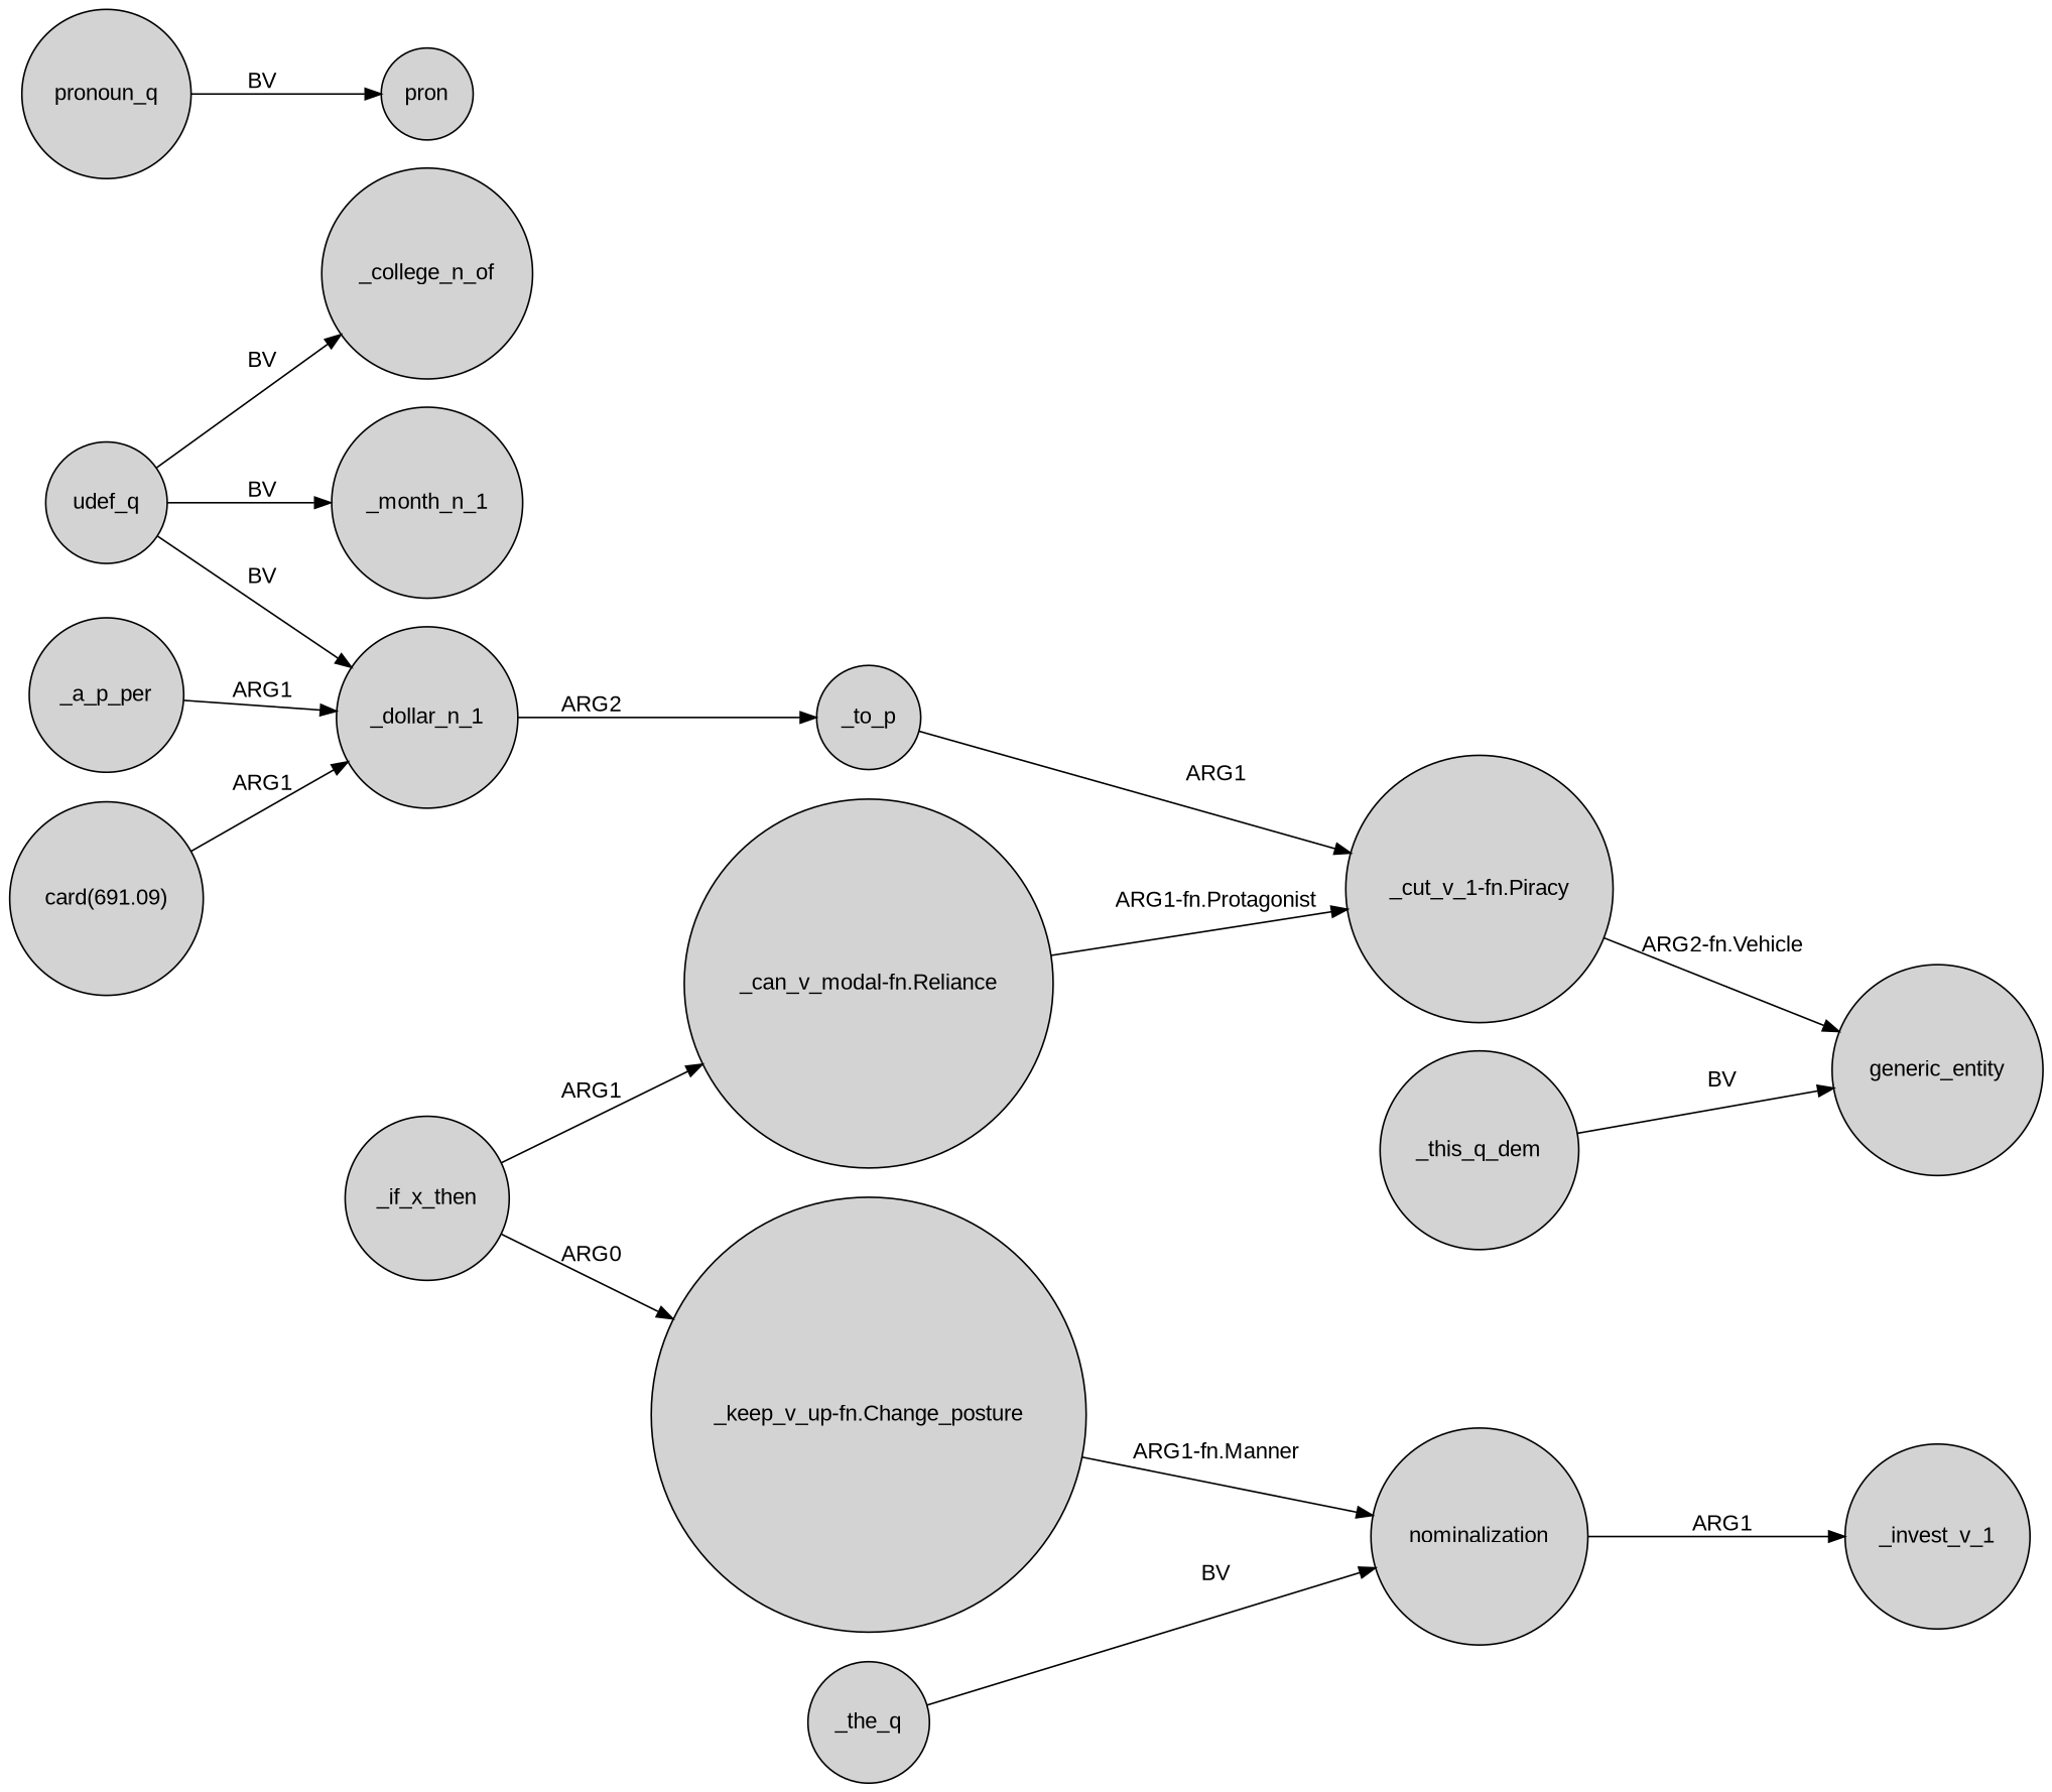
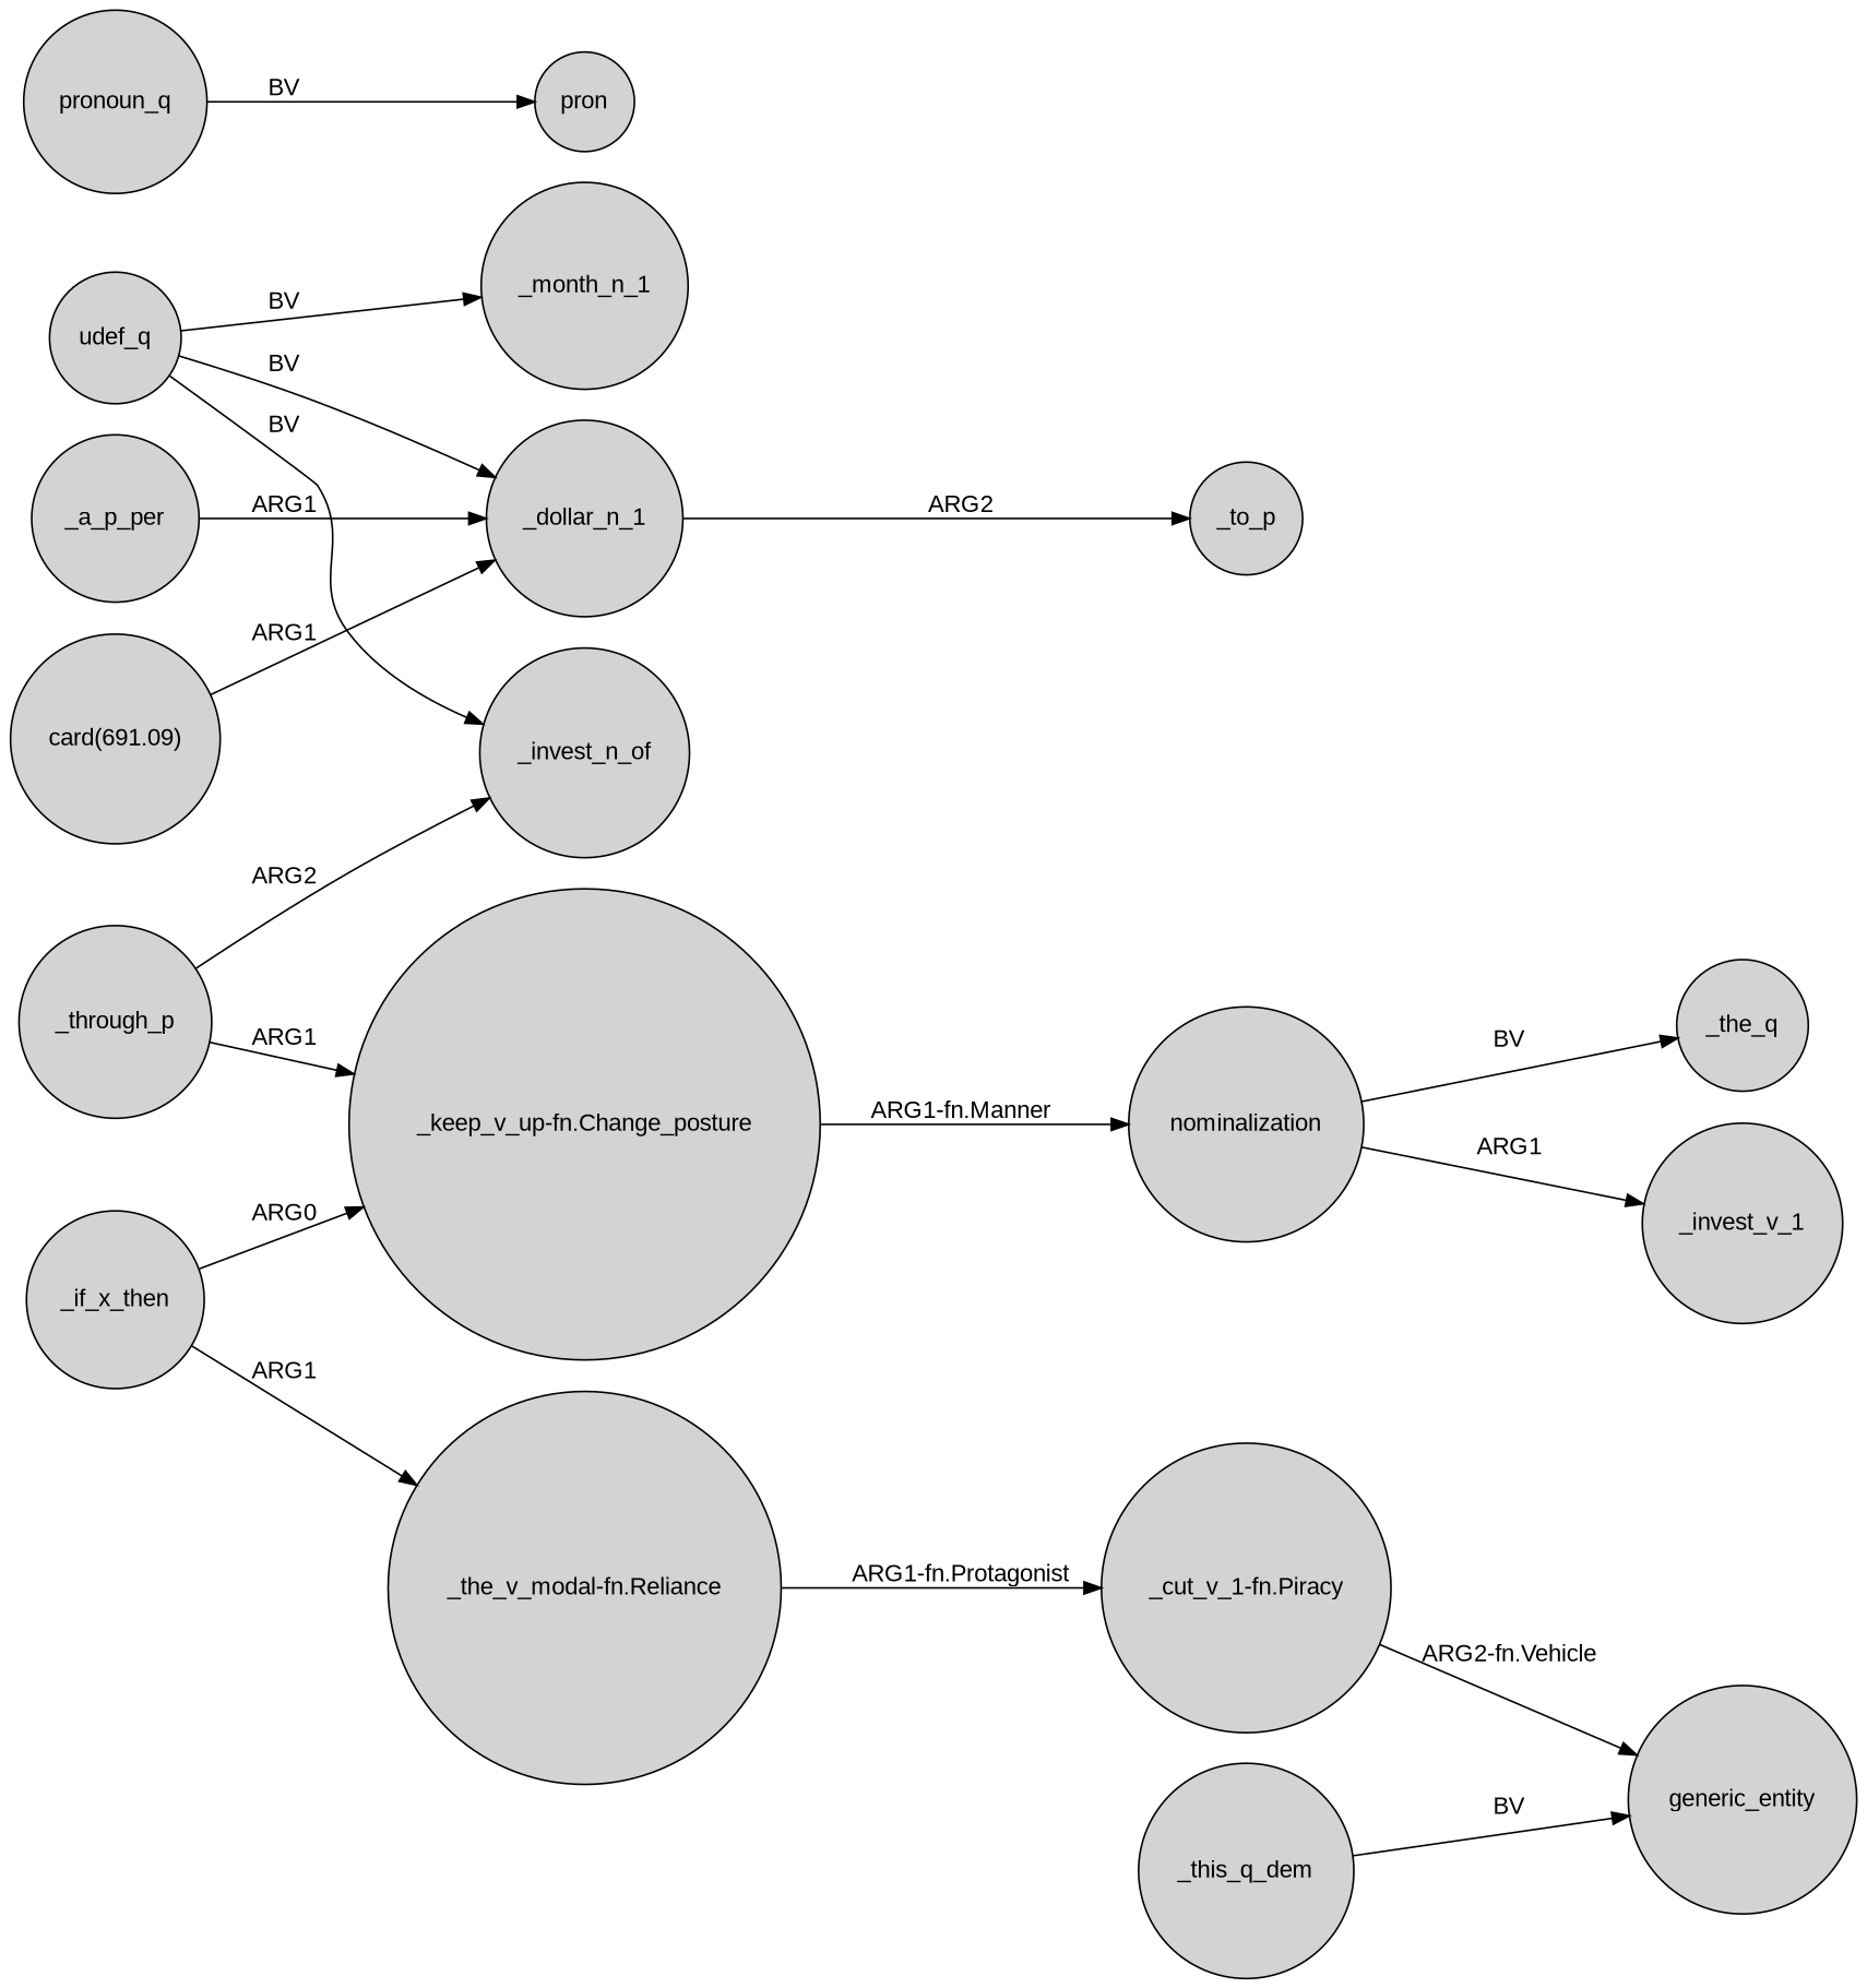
  digraph {
    fontname="Liberation Sans"
    rankdir=LR
    node [fontname="Liberation Sans" shape=circle style=filled]
    edge [fontname="Liberation Sans"]
    udef_q
    _month_n_1
    _dollar_n_1
-   _college_n_of
+   _college_n_of [label=_invest_n_of]
    _to_p
    _the_q
    nominalization
    _invest_v_1
    "_keep_v_up-fn.Change_posture"
    "_cut_v_1-fn.Piracy"
    generic_entity
    _if_x_then
-   "_can_v_modal-fn.Reliance"
+   "_can_v_modal-fn.Reliance" [label="_the_v_modal-fn.Reliance"]
+   _through_p
    pronoun_q
    pron
    _this_q_dem
    _a_p_per
    "card(691.09)"
    udef_q -> _month_n_1 [label=BV]
    udef_q -> _dollar_n_1 [label=BV]
    udef_q -> _college_n_of [label=BV]
    _dollar_n_1 -> _to_p [label=ARG2]
-   _to_p -> "_cut_v_1-fn.Piracy" [label=ARG1]
-   _the_q -> nominalization [label=BV]
+   nominalization -> _the_q [label=BV]
    nominalization -> _invest_v_1 [label=ARG1]
    "_keep_v_up-fn.Change_posture" -> nominalization [label="ARG1-fn.Manner"]
    "_cut_v_1-fn.Piracy" -> generic_entity [label="ARG2-fn.Vehicle"]
    _if_x_then -> "_keep_v_up-fn.Change_posture" [label=ARG0]
    _if_x_then -> "_can_v_modal-fn.Reliance" [label=ARG1]
    "_can_v_modal-fn.Reliance" -> "_cut_v_1-fn.Piracy" [label="ARG1-fn.Protagonist"]
+   _through_p -> _college_n_of [label=ARG2]
+   _through_p -> "_keep_v_up-fn.Change_posture" [label=ARG1]
    pronoun_q -> pron [label=BV]
    _this_q_dem -> generic_entity [label=BV]
    _a_p_per -> _dollar_n_1 [label=ARG1]
    "card(691.09)" -> _dollar_n_1 [label=ARG1]
  }
